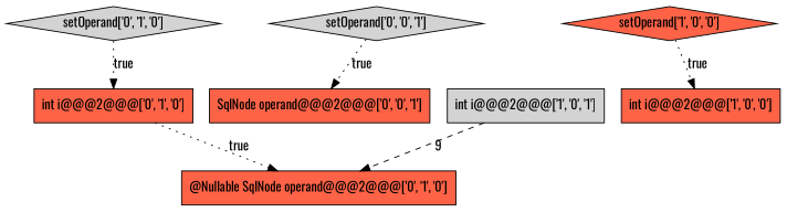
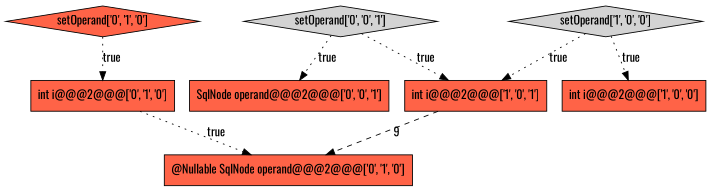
  digraph {
    fontname=Oswald
    node [fillcolor=tomato fontname=Oswald shape=box style=filled]
    edge [fontname=Oswald style=dotted]
-   n1 [fillcolor=lightgray label="int i@@@2@@@['1', '0', '1']"]
+   n1 [label="int i@@@2@@@['1', '0', '1']"]
    n2 [label="@Nullable SqlNode operand@@@2@@@['0', '1', '0']"]
    n3 [fillcolor=lightgray label="setOperand['0', '0', '1']" shape=diamond]
    n4 [label="SqlNode operand@@@2@@@['0', '0', '1']"]
    n5 [label="int i@@@2@@@['1', '0', '0']"]
    n6 [label="int i@@@2@@@['0', '1', '0']"]
-   n7 [fillcolor=lightgray label="setOperand['0', '1', '0']" shape=diamond]
-   n8 [label="setOperand['1', '0', '0']" shape=diamond]
+   n7 [label="setOperand['0', '1', '0']" shape=diamond]
+   n8 [fillcolor=lightgray label="setOperand['1', '0', '0']" shape=diamond]
    n1 -> n2 [label=9 style=dashed]
+   n3 -> n1 [label=true]
    n3 -> n4 [label=true]
    n6 -> n2 [label=true]
    n7 -> n6 [label=true]
+   n8 -> n1 [label=true]
    n8 -> n5 [label=true]
  }
